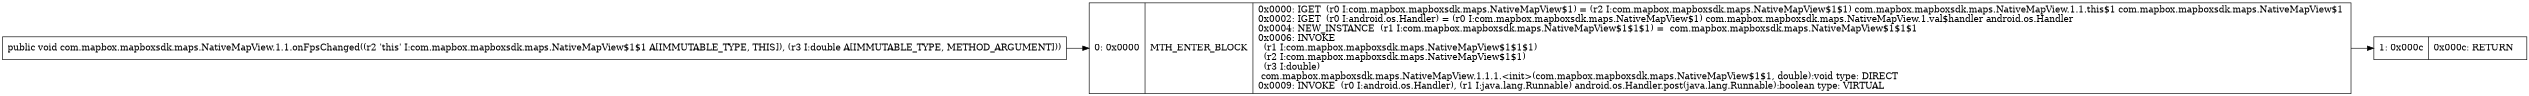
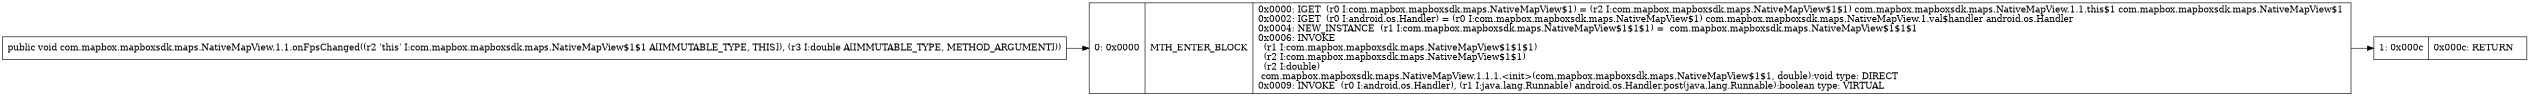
  digraph {
    rankdir=LR
    node [shape=record]
-   n1 [label="{0\:\ 0x0000|MTH_ENTER_BLOCK\l|0x0000: IGET  (r0 I:com.mapbox.mapboxsdk.maps.NativeMapView$1) = (r2 I:com.mapbox.mapboxsdk.maps.NativeMapView$1$1) com.mapbox.mapboxsdk.maps.NativeMapView.1.1.this$1 com.mapbox.mapboxsdk.maps.NativeMapView$1 \l0x0002: IGET  (r0 I:android.os.Handler) = (r0 I:com.mapbox.mapboxsdk.maps.NativeMapView$1) com.mapbox.mapboxsdk.maps.NativeMapView.1.val$handler android.os.Handler \l0x0004: NEW_INSTANCE  (r1 I:com.mapbox.mapboxsdk.maps.NativeMapView$1$1$1) =  com.mapbox.mapboxsdk.maps.NativeMapView$1$1$1 \l0x0006: INVOKE  \l  (r1 I:com.mapbox.mapboxsdk.maps.NativeMapView$1$1$1)\l  (r2 I:com.mapbox.mapboxsdk.maps.NativeMapView$1$1)\l  (r3 I:double)\l com.mapbox.mapboxsdk.maps.NativeMapView.1.1.1.\<init\>(com.mapbox.mapboxsdk.maps.NativeMapView$1$1, double):void type: DIRECT \l0x0009: INVOKE  (r0 I:android.os.Handler), (r1 I:java.lang.Runnable) android.os.Handler.post(java.lang.Runnable):boolean type: VIRTUAL \l}"]
+   n1 [label="{0\:\ 0x0000|MTH_ENTER_BLOCK\l|0x0000: IGET  (r0 I:com.mapbox.mapboxsdk.maps.NativeMapView$1) = (r2 I:com.mapbox.mapboxsdk.maps.NativeMapView$1$1) com.mapbox.mapboxsdk.maps.NativeMapView.1.1.this$1 com.mapbox.mapboxsdk.maps.NativeMapView$1 \l0x0002: IGET  (r0 I:android.os.Handler) = (r0 I:com.mapbox.mapboxsdk.maps.NativeMapView$1) com.mapbox.mapboxsdk.maps.NativeMapView.1.val$handler android.os.Handler \l0x0004: NEW_INSTANCE  (r1 I:com.mapbox.mapboxsdk.maps.NativeMapView$1$1$1) =  com.mapbox.mapboxsdk.maps.NativeMapView$1$1$1 \l0x0006: INVOKE  \l  (r1 I:com.mapbox.mapboxsdk.maps.NativeMapView$1$1$1)\l  (r2 I:com.mapbox.mapboxsdk.maps.NativeMapView$1$1)\l  (r2 I:double)\l com.mapbox.mapboxsdk.maps.NativeMapView.1.1.1.\<init\>(com.mapbox.mapboxsdk.maps.NativeMapView$1$1, double):void type: DIRECT \l0x0009: INVOKE  (r0 I:android.os.Handler), (r1 I:java.lang.Runnable) android.os.Handler.post(java.lang.Runnable):boolean type: VIRTUAL \l}"]
    n2 [label="{1\:\ 0x000c|0x000c: RETURN   \l}"]
    n3 [label="{public void com.mapbox.mapboxsdk.maps.NativeMapView.1.1.onFpsChanged((r2 'this' I:com.mapbox.mapboxsdk.maps.NativeMapView$1$1 A[IMMUTABLE_TYPE, THIS]), (r3 I:double A[IMMUTABLE_TYPE, METHOD_ARGUMENT])) }"]
    n1 -> n2
    n3 -> n1
  }
